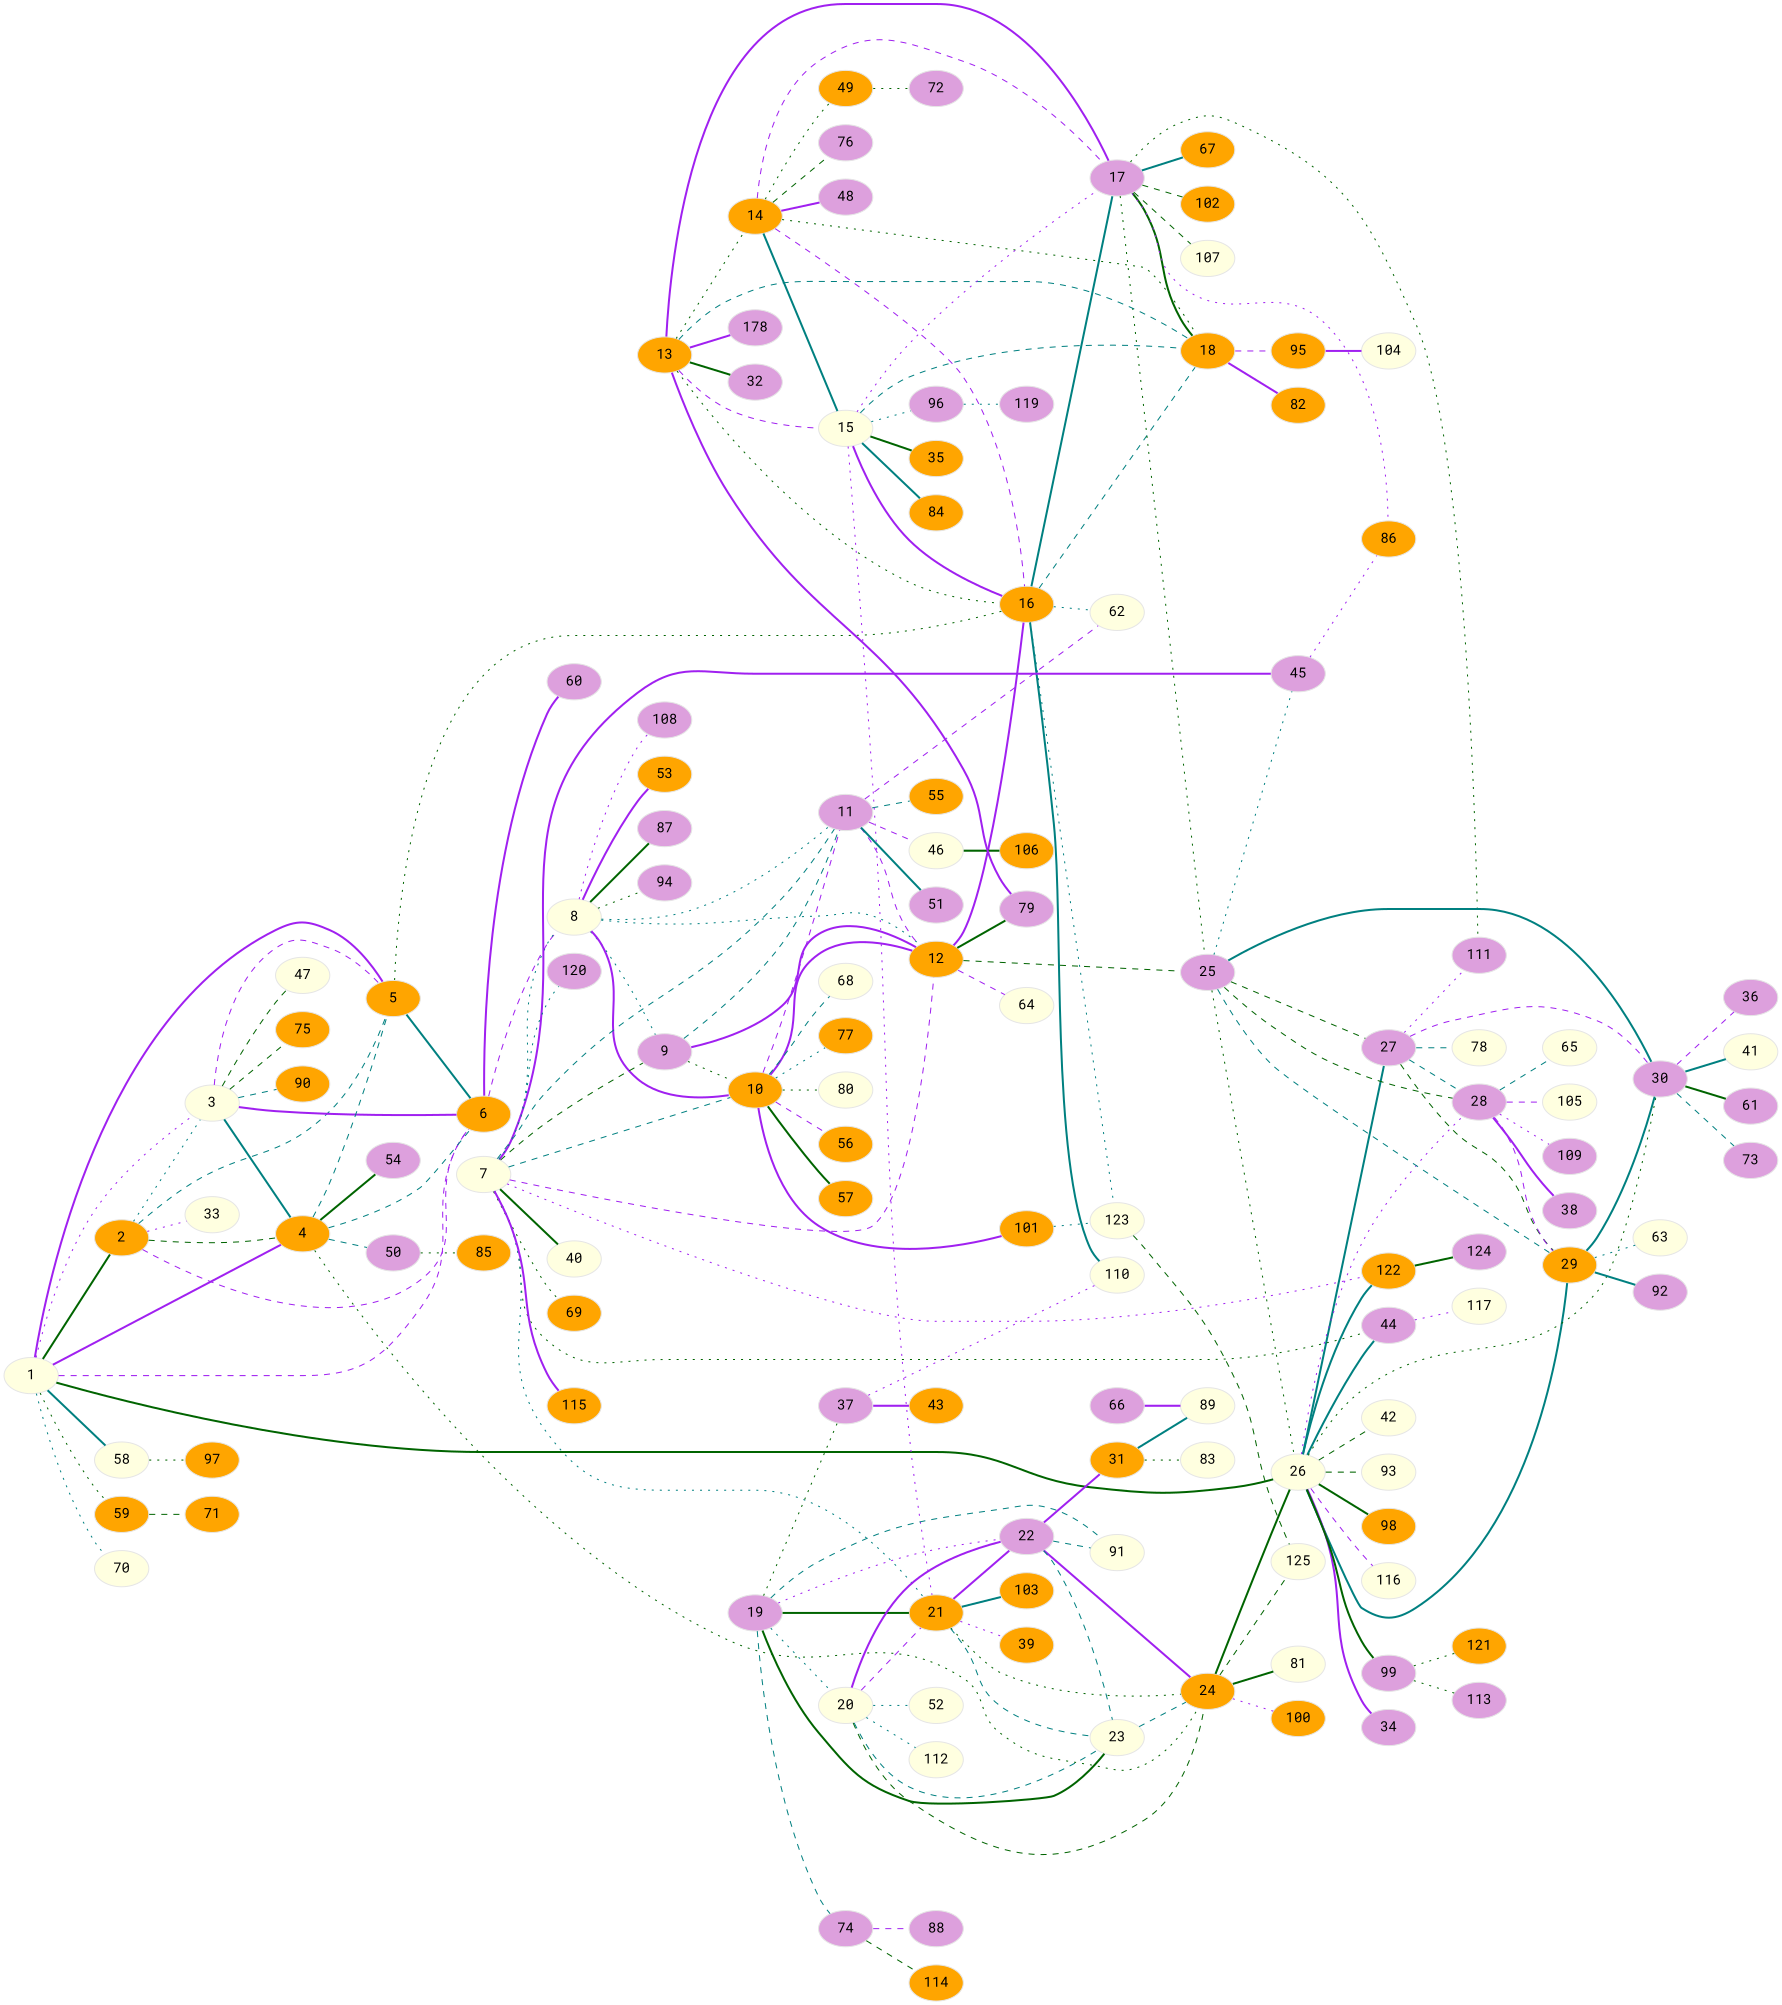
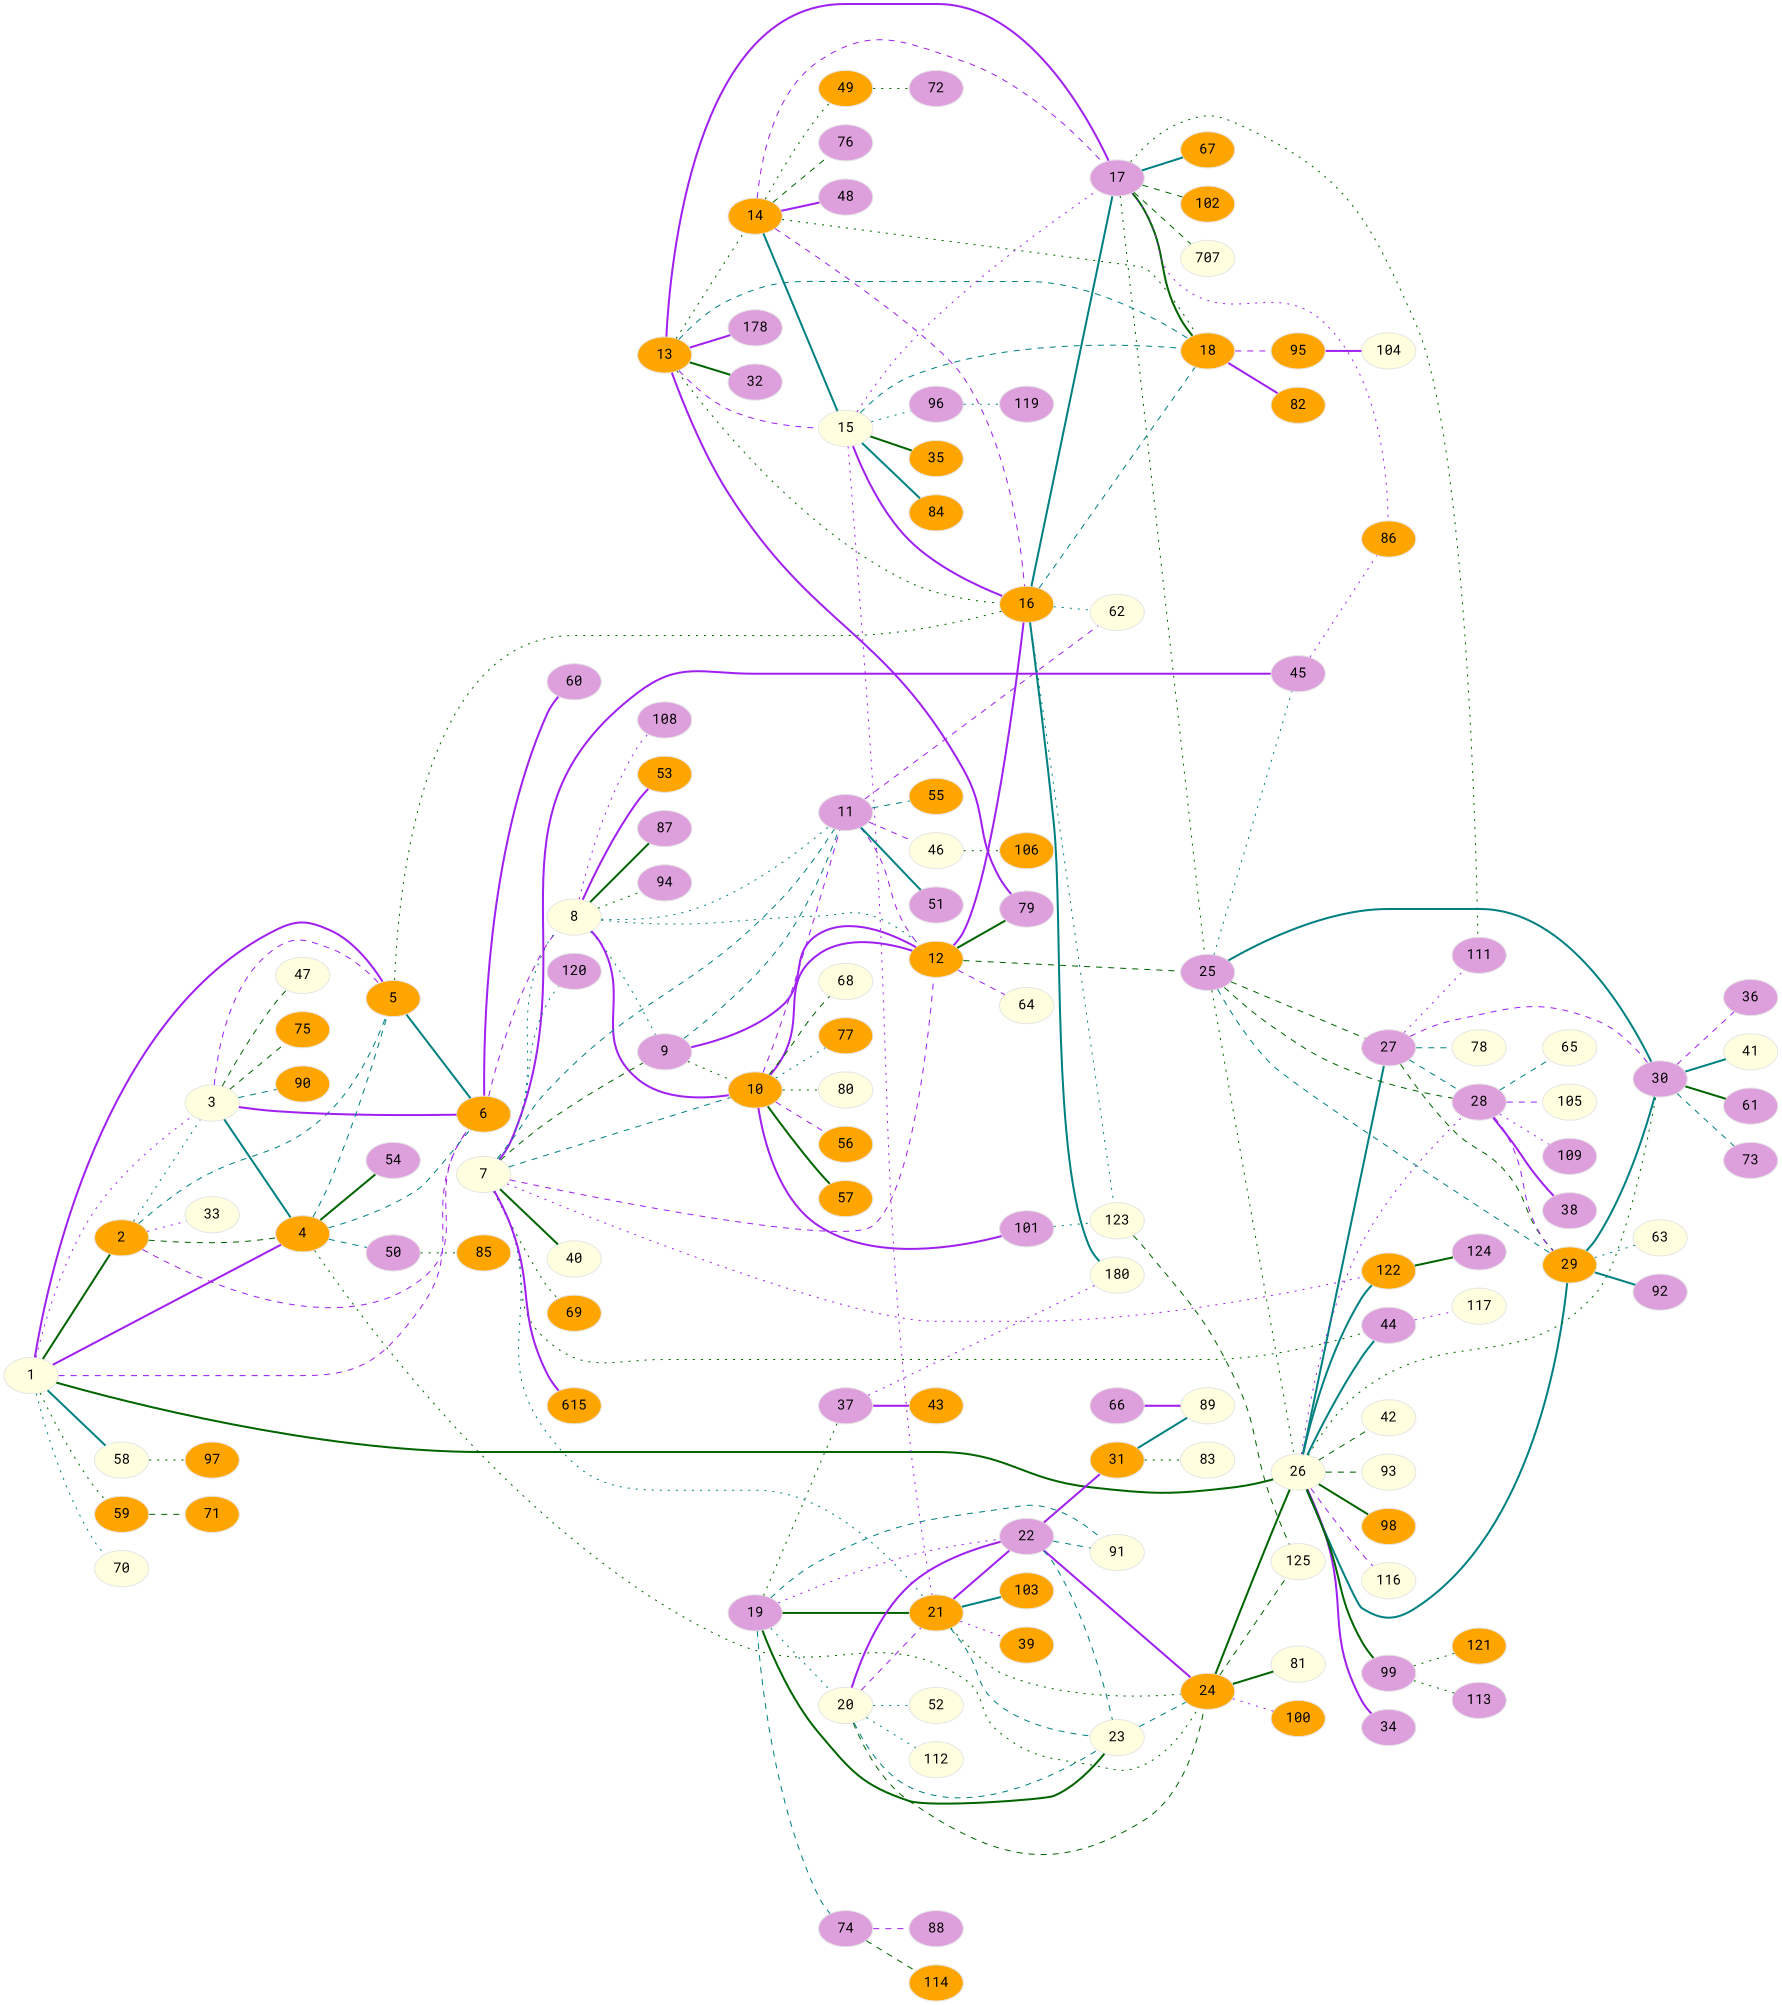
  graph {
    fontname="Roboto Mono"
    rankdir=LR
    node [color=gray90 fillcolor=orange fontname="Roboto Mono" style=filled]
    edge [color=purple fontname="Roboto Mono" style=bold]
    1 [fillcolor=lightyellow]
    2
    3 [fillcolor=lightyellow]
    4
    5
    6
    26 [fillcolor=lightyellow]
    58 [fillcolor=lightyellow]
    59
    70 [fillcolor=lightyellow]
    33 [fillcolor=lightyellow]
    47 [fillcolor=lightyellow]
    75
    90
    24
    50 [fillcolor=plum]
    54 [fillcolor=plum]
    16
    8 [fillcolor=lightyellow]
    60 [fillcolor=plum]
    44 [fillcolor=plum]
    122
    27 [fillcolor=plum]
    28 [fillcolor=plum]
    29
    30 [fillcolor=plum]
    34 [fillcolor=plum]
    42 [fillcolor=lightyellow]
    93 [fillcolor=lightyellow]
    98
    99 [fillcolor=plum]
    116 [fillcolor=lightyellow]
    97
    71
    81 [fillcolor=lightyellow]
    100
    125 [fillcolor=lightyellow]
    85
    62 [fillcolor=lightyellow]
    17 [fillcolor=plum]
    18
-   110 [fillcolor=lightyellow]
+   110 [fillcolor=lightyellow label=180]
    123 [fillcolor=lightyellow]
    9 [fillcolor=plum]
    10
    11 [fillcolor=plum]
    12
    53
    87 [fillcolor=plum]
    94 [fillcolor=plum]
    108 [fillcolor=plum]
    7 [fillcolor=lightyellow]
    21
    40 [fillcolor=lightyellow]
    45 [fillcolor=plum]
    69
-   115
+   115 [label=615]
    120 [fillcolor=plum]
    56
    57
    68 [fillcolor=lightyellow]
    77
    80 [fillcolor=lightyellow]
-   101
+   101 [fillcolor=plum]
    46 [fillcolor=lightyellow]
    51 [fillcolor=plum]
    55
    25 [fillcolor=plum]
    64 [fillcolor=lightyellow]
    79 [fillcolor=plum]
    22 [fillcolor=plum]
    23 [fillcolor=lightyellow]
    39
    103
    117 [fillcolor=lightyellow]
    86
    124 [fillcolor=plum]
    106
    13
    14
    15 [fillcolor=lightyellow]
    32 [fillcolor=plum]
    n83 [fillcolor=plum label=178]
    48 [fillcolor=plum]
    49
    76 [fillcolor=plum]
    35
    84
    96 [fillcolor=plum]
    67
    102
-   107 [fillcolor=lightyellow]
+   107 [fillcolor=lightyellow label=707]
    111 [fillcolor=plum]
    82
    95
    72 [fillcolor=plum]
    119 [fillcolor=plum]
    104 [fillcolor=lightyellow]
    19 [fillcolor=plum]
    20 [fillcolor=lightyellow]
    37 [fillcolor=plum]
    74 [fillcolor=plum]
    91 [fillcolor=lightyellow]
    52 [fillcolor=lightyellow]
    112 [fillcolor=lightyellow]
    31
    43
    88 [fillcolor=plum]
    114
    83 [fillcolor=lightyellow]
    89 [fillcolor=lightyellow]
    78 [fillcolor=lightyellow]
    38 [fillcolor=plum]
    65 [fillcolor=lightyellow]
    105 [fillcolor=lightyellow]
    109 [fillcolor=plum]
    63 [fillcolor=lightyellow]
    92 [fillcolor=plum]
    36 [fillcolor=plum]
    41 [fillcolor=lightyellow]
    61 [fillcolor=plum]
    73 [fillcolor=plum]
    113 [fillcolor=plum]
    121
    66 [fillcolor=plum]
    1 -- 2 [color=darkgreen]
    1 -- 3 [style=dotted]
    1 -- 4
    1 -- 5
    1 -- 6 [style=dashed]
    1 -- 26 [color=darkgreen]
    1 -- 58 [color=teal]
    1 -- 59 [color=darkgreen style=dotted]
    1 -- 70 [color=teal style=dotted]
    2 -- 3 [color=teal style=dotted]
    2 -- 4 [color=darkgreen style=dashed]
    2 -- 5 [color=teal style=dashed]
    2 -- 6 [style=dashed]
    2 -- 33 [style=dotted]
    3 -- 4 [color=teal]
    3 -- 5 [style=dashed]
    3 -- 6
    3 -- 47 [color=darkgreen style=dashed]
    3 -- 75 [color=darkgreen style=dashed]
    3 -- 90 [color=teal style=dashed]
    4 -- 5 [color=teal style=dashed]
    4 -- 6 [color=teal style=dashed]
    4 -- 24 [color=darkgreen style=dotted]
    4 -- 50 [color=teal style=dashed]
    4 -- 54 [color=darkgreen]
    5 -- 6 [color=teal]
    5 -- 16 [color=darkgreen style=dotted]
    6 -- 8 [style=dashed]
    6 -- 60
    26 -- 44 [color=teal]
    26 -- 122 [color=teal]
    26 -- 27 [color=teal]
    26 -- 28 [style=dotted]
    26 -- 29 [color=teal]
    26 -- 30 [color=darkgreen style=dotted]
    26 -- 34
    26 -- 42 [color=darkgreen style=dashed]
    26 -- 93 [color=darkgreen style=dashed]
    26 -- 98 [color=darkgreen]
    26 -- 99 [color=darkgreen]
    26 -- 116 [style=dashed]
    58 -- 97 [color=darkgreen style=dotted]
    59 -- 71 [color=darkgreen style=dashed]
    24 -- 26 [color=darkgreen]
    24 -- 81 [color=darkgreen]
    24 -- 100 [style=dotted]
    24 -- 125 [color=darkgreen style=dashed]
    50 -- 85 [color=darkgreen style=dotted]
    16 -- 62 [color=teal style=dotted]
    16 -- 17 [color=teal]
    16 -- 18 [color=teal style=dashed]
    16 -- 110 [color=teal]
    16 -- 123 [color=teal style=dotted]
    8 -- 9 [color=teal style=dotted]
    8 -- 10
    8 -- 11 [color=teal style=dotted]
    8 -- 12 [color=teal style=dotted]
    8 -- 53
    8 -- 87 [color=darkgreen]
    8 -- 94 [color=darkgreen style=dotted]
    8 -- 108 [style=dotted]
    44 -- 117 [style=dotted]
    122 -- 124 [color=darkgreen]
    27 -- 28 [color=teal style=dashed]
    27 -- 29 [color=darkgreen style=dashed]
    27 -- 30 [style=dashed]
    27 -- 111 [style=dotted]
    27 -- 78 [color=teal style=dashed]
    28 -- 29 [style=dashed]
    28 -- 38
    28 -- 65 [color=teal style=dashed]
    28 -- 105 [style=dashed]
    28 -- 109 [style=dotted]
    29 -- 30 [color=teal]
    29 -- 63 [color=teal style=dotted]
    29 -- 92 [color=teal]
    30 -- 36 [style=dashed]
    30 -- 41 [color=teal]
    30 -- 61 [color=darkgreen]
    30 -- 73 [color=teal style=dashed]
    99 -- 113 [color=darkgreen style=dotted]
    99 -- 121 [color=darkgreen style=dotted]
    17 -- 18 [color=darkgreen]
    17 -- 25 [color=darkgreen style=dotted]
    17 -- 86 [style=dotted]
    17 -- 67 [color=teal]
    17 -- 102 [color=darkgreen style=dashed]
    17 -- 107 [color=darkgreen style=dashed]
    17 -- 111 [color=darkgreen style=dotted]
    18 -- 82
    18 -- 95 [style=dashed]
    123 -- 125 [color=darkgreen style=dashed]
    9 -- 10 [color=darkgreen style=dotted]
    9 -- 11 [color=teal style=dashed]
    9 -- 12
    10 -- 11 [style=dashed]
    10 -- 12
    10 -- 56 [style=dashed]
    10 -- 57 [color=darkgreen]
-   10 -- 68 [color=teal style=dashed]
+   10 -- 68 [color=darkgreen style=dashed]
    10 -- 77 [color=teal style=dotted]
    10 -- 80 [color=darkgreen style=dotted]
    10 -- 101
    11 -- 62 [style=dashed]
    11 -- 12 [style=dashed]
    11 -- 46 [style=dashed]
    11 -- 51 [color=teal]
    11 -- 55 [color=teal style=dashed]
    12 -- 16
    12 -- 25 [color=darkgreen style=dashed]
    12 -- 64 [style=dashed]
    12 -- 79 [color=darkgreen]
    7 -- 8 [color=teal style=dotted]
    7 -- 44 [color=darkgreen style=dotted]
    7 -- 122 [style=dotted]
    7 -- 9 [color=darkgreen style=dashed]
    7 -- 10 [color=teal style=dashed]
    7 -- 11 [color=teal style=dashed]
    7 -- 12 [style=dashed]
    7 -- 21 [color=teal style=dotted]
    7 -- 40 [color=darkgreen]
    7 -- 45
    7 -- 69 [color=darkgreen style=dotted]
    7 -- 115
    7 -- 120 [color=teal style=dotted]
    21 -- 24 [color=darkgreen style=dotted]
    21 -- 22
    21 -- 23 [color=teal style=dashed]
    21 -- 39 [style=dotted]
    21 -- 103 [color=teal]
    45 -- 86 [style=dotted]
    101 -- 123 [color=teal style=dotted]
-   46 -- 106 [color=darkgreen]
+   46 -- 106 [color=darkgreen style=dotted]
    25 -- 26 [color=darkgreen style=dotted]
    25 -- 27 [color=darkgreen style=dashed]
    25 -- 28 [color=darkgreen style=dashed]
    25 -- 29 [color=teal style=dashed]
    25 -- 30 [color=teal]
    25 -- 45 [color=teal style=dotted]
    22 -- 24
    22 -- 23 [color=teal style=dashed]
    22 -- 91 [color=teal style=dashed]
    22 -- 31
    23 -- 24 [color=teal style=dashed]
    13 -- 16 [color=darkgreen style=dotted]
    13 -- 17
    13 -- 18 [color=teal style=dashed]
    13 -- 79
    13 -- 14 [color=darkgreen style=dotted]
    13 -- 15 [style=dashed]
    13 -- 32 [color=darkgreen]
    13 -- n83
    14 -- 16 [style=dashed]
    14 -- 17 [style=dashed]
    14 -- 18 [color=darkgreen style=dotted]
    14 -- 15 [color=teal]
    14 -- 48
    14 -- 49 [color=darkgreen style=dotted]
    14 -- 76 [color=darkgreen style=dashed]
    15 -- 16
    15 -- 17 [style=dotted]
    15 -- 18 [color=teal style=dashed]
    15 -- 21 [style=dotted]
    15 -- 35 [color=darkgreen]
    15 -- 84 [color=teal]
    15 -- 96 [color=teal style=dotted]
    49 -- 72 [color=darkgreen style=dotted]
    96 -- 119 [color=teal style=dotted]
    95 -- 104
    19 -- 21 [color=darkgreen]
    19 -- 22 [style=dotted]
    19 -- 23 [color=darkgreen]
    19 -- 20 [color=teal style=dotted]
    19 -- 37 [color=darkgreen style=dotted]
    19 -- 74 [color=teal style=dashed]
    19 -- 91 [color=teal style=dashed]
    20 -- 24 [color=darkgreen style=dashed]
    20 -- 21 [style=dashed]
    20 -- 22
    20 -- 23 [color=teal style=dashed]
    20 -- 52 [color=teal style=dotted]
    20 -- 112 [color=teal style=dotted]
    37 -- 110 [style=dotted]
    37 -- 43
    74 -- 88 [style=dashed]
    74 -- 114 [color=darkgreen style=dashed]
    31 -- 83 [color=darkgreen style=dotted]
    31 -- 89 [color=teal]
    66 -- 89
  }
